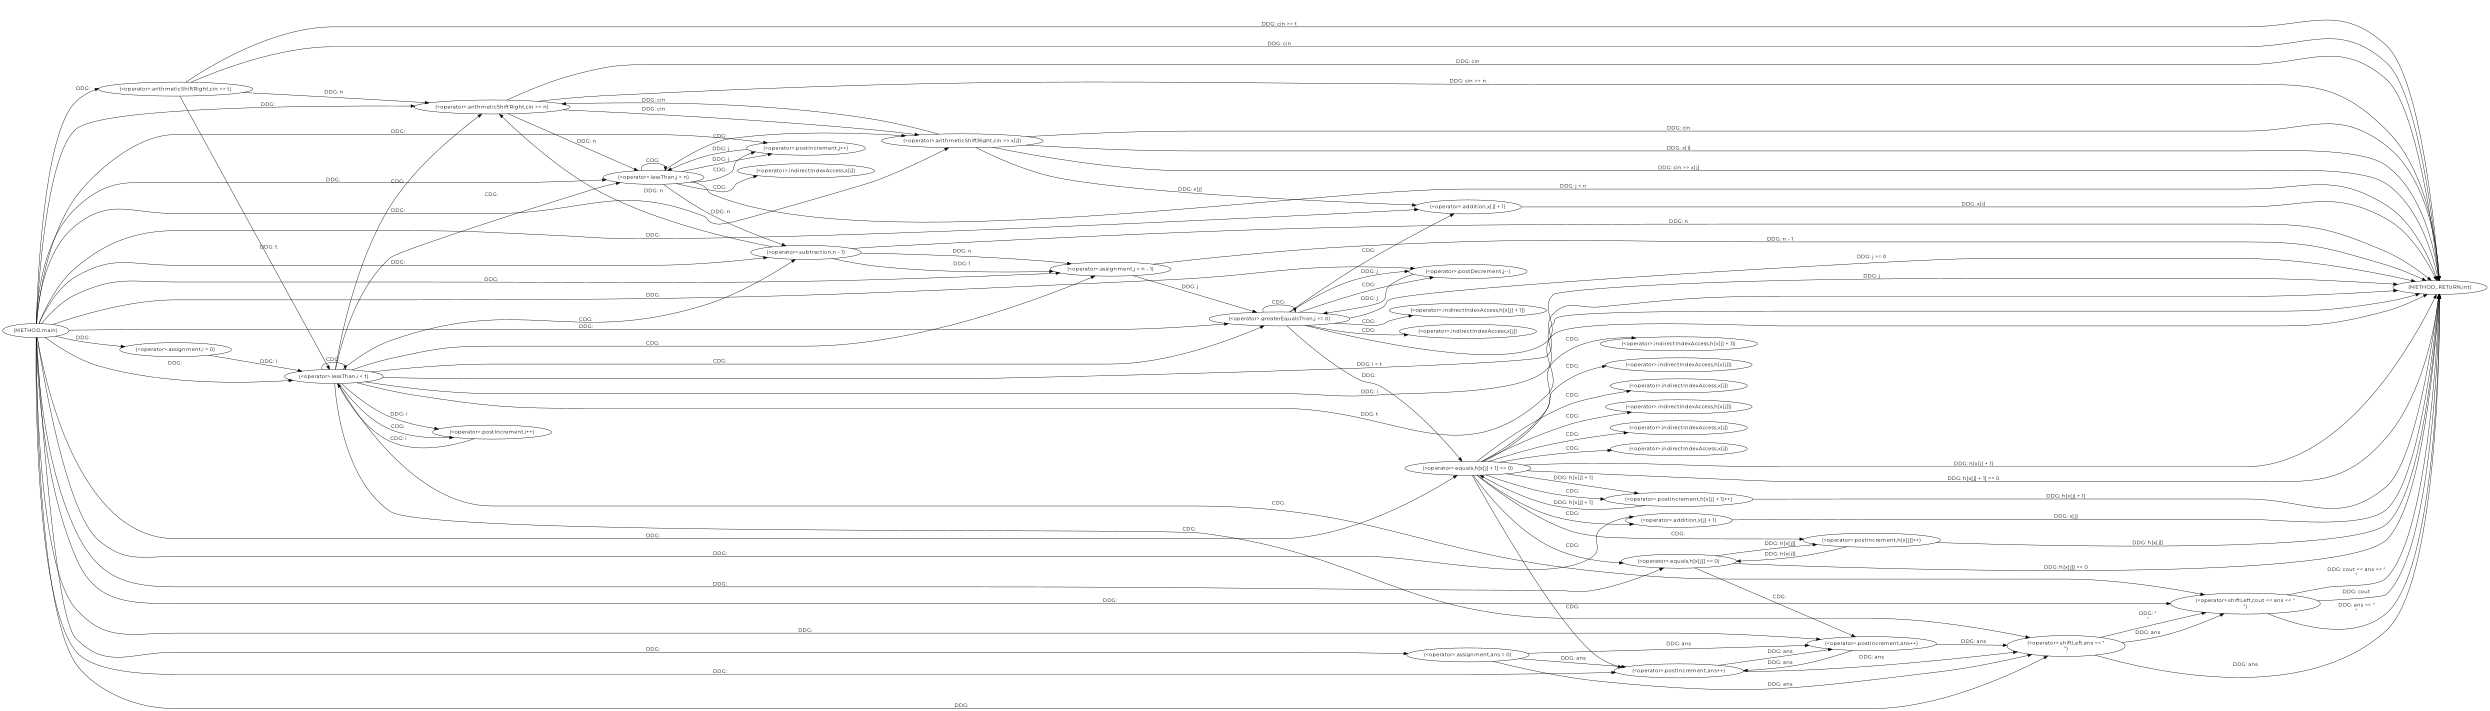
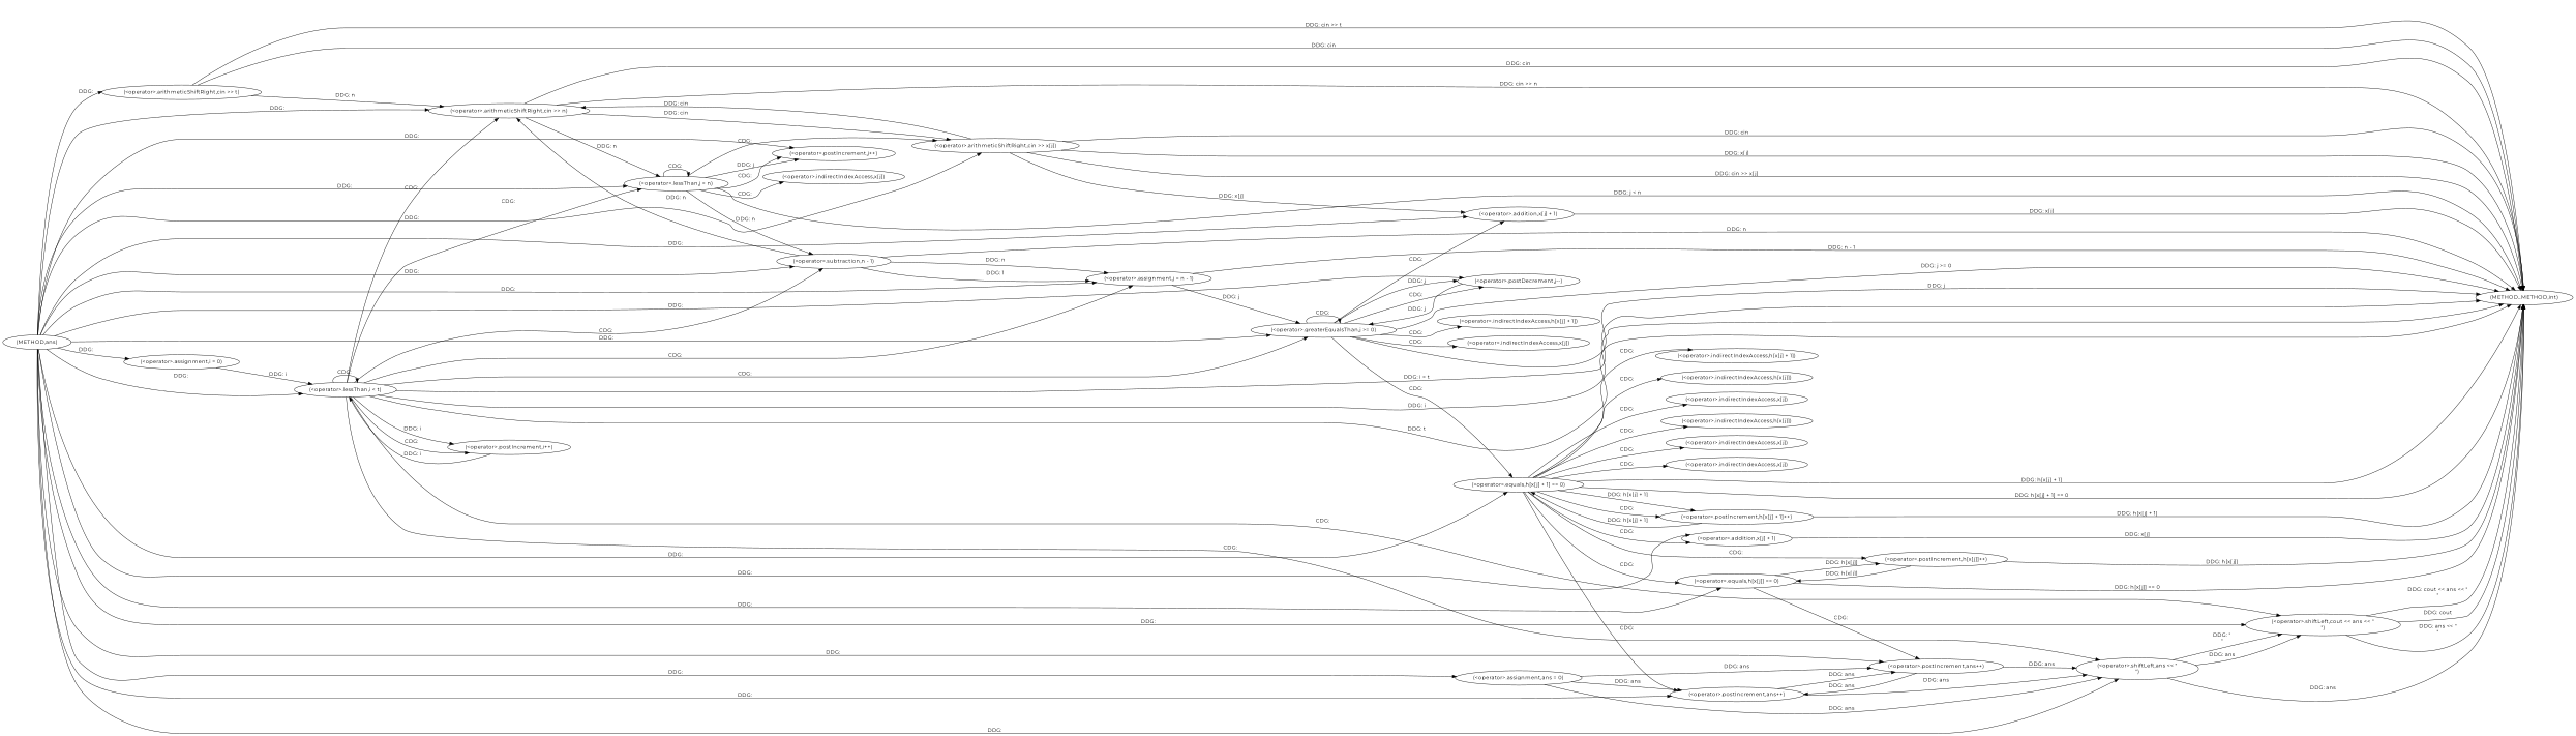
  digraph {
    fontname=Montserrat
    rankdir=LR
    node [fontname=Montserrat]
    edge [fontname=Montserrat]
-   n1 [label="(METHOD,main)"]
+   n1 [label="(METHOD,ans)"]
    n2 [label="(<operator>.arithmeticShiftRight,cin >> t)"]
    n3 [label="(<operator>.assignment,i = 0)"]
    n4 [label="(<operator>.lessThan,i < t)"]
    n5 [label="(<operator>.arithmeticShiftRight,cin >> n)"]
    n6 [label="(<operator>.assignment,ans = 0)"]
    n7 [label="(<operator>.shiftLeft,cout << ans << \"\n\")"]
    n8 [label="(<operator>.lessThan,j < n)"]
    n9 [label="(<operator>.postIncrement,j++)"]
    n10 [label="(<operator>.assignment,j = n - 1)"]
    n11 [label="(<operator>.greaterEqualsThan,j >= 0)"]
    n12 [label="(<operator>.postDecrement,j--)"]
    n13 [label="(<operator>.arithmeticShiftRight,cin >> x[j])"]
    n14 [label="(<operator>.shiftLeft,ans << \"\n\")"]
    n15 [label="(<operator>.subtraction,n - 1)"]
    n16 [label="(<operator>.equals,h[x[j] + 1] == 0)"]
    n17 [label="(<operator>.postIncrement,ans++)"]
    n18 [label="(<operator>.addition,x[j] + 1)"]
    n19 [label="(<operator>.equals,h[x[j]] == 0)"]
    n20 [label="(<operator>.addition,x[j] + 1)"]
    n21 [label="(<operator>.postIncrement,ans++)"]
-   n22 [label="(METHOD_RETURN,int)"]
+   n22 [label="(METHOD_METHOD,int)"]
    n23 [label="(<operator>.postIncrement,i++)"]
    n24 [label="(<operator>.indirectIndexAccess,x[j])"]
    n25 [label="(<operator>.indirectIndexAccess,h[x[j] + 1])"]
    n26 [label="(<operator>.indirectIndexAccess,x[j])"]
    n27 [label="(<operator>.postIncrement,h[x[j] + 1]++)"]
    n28 [label="(<operator>.postIncrement,h[x[j]]++)"]
    n29 [label="(<operator>.indirectIndexAccess,h[x[j] + 1])"]
    n30 [label="(<operator>.indirectIndexAccess,h[x[j]])"]
    n31 [label="(<operator>.indirectIndexAccess,x[j])"]
    n32 [label="(<operator>.indirectIndexAccess,h[x[j]])"]
    n33 [label="(<operator>.indirectIndexAccess,x[j])"]
    n34 [label="(<operator>.indirectIndexAccess,x[j])"]
    n1 -> n2 [label="DDG: "]
    n1 -> n3 [label="DDG: "]
    n1 -> n4 [label="DDG: "]
    n1 -> n5 [label="DDG: "]
    n1 -> n6 [label="DDG: "]
    n1 -> n7 [label="DDG: "]
    n1 -> n8 [label="DDG: "]
    n1 -> n9 [label="DDG: "]
    n1 -> n10 [label="DDG: "]
    n1 -> n11 [label="DDG: "]
    n1 -> n12 [label="DDG: "]
    n1 -> n13 [label="DDG: "]
    n1 -> n14 [label="DDG: "]
    n1 -> n15 [label="DDG: "]
    n1 -> n16 [label="DDG: "]
    n1 -> n17 [label="DDG: "]
    n1 -> n18 [label="DDG: "]
    n1 -> n19 [label="DDG: "]
    n1 -> n20 [label="DDG: "]
    n1 -> n21 [label="DDG: "]
-   n2 -> n4 [label="DDG: t"]
    n2 -> n5 [label="DDG: n"]
    n2 -> n22 [label="DDG: cin"]
    n2 -> n22 [label="DDG: cin >> t"]
    n3 -> n4 [label="DDG: i"]
    n4 -> n4 [label="CDG: "]
    n4 -> n5 [label="CDG: "]
    n4 -> n7 [label="CDG: "]
    n4 -> n8 [label="CDG: "]
    n4 -> n10 [label="CDG: "]
    n4 -> n11 [label="CDG: "]
    n4 -> n14 [label="CDG: "]
    n4 -> n15 [label="CDG: "]
    n4 -> n22 [label="DDG: i"]
    n4 -> n22 [label="DDG: t"]
    n4 -> n22 [label="DDG: i < t"]
    n4 -> n23 [label="DDG: i"]
    n4 -> n23 [label="CDG: "]
    n5 -> n8 [label="DDG: n"]
    n5 -> n13 [label="DDG: cin"]
    n5 -> n22 [label="DDG: cin"]
    n5 -> n22 [label="DDG: cin >> n"]
    n6 -> n14 [label="DDG: ans"]
    n6 -> n17 [label="DDG: ans"]
    n6 -> n21 [label="DDG: ans"]
    n7 -> n22 [label="DDG: ans << \"\n\""]
    n7 -> n22 [label="DDG: cout << ans << \"\n\""]
    n7 -> n22 [label="DDG: cout"]
    n8 -> n8 [label="CDG: "]
    n8 -> n9 [label="DDG: j"]
    n8 -> n9 [label="CDG: "]
    n8 -> n13 [label="CDG: "]
    n8 -> n15 [label="DDG: n"]
    n8 -> n22 [label="DDG: j < n"]
    n8 -> n24 [label="CDG: "]
-   n9 -> n8 [label="DDG: j"]
    n10 -> n11 [label="DDG: j"]
    n10 -> n22 [label="DDG: n - 1"]
    n11 -> n11 [label="CDG: "]
    n11 -> n12 [label="DDG: j"]
    n11 -> n12 [label="CDG: "]
-   n11 -> n16 [label="DDG: "]
+   n11 -> n16 [label="CDG: "]
    n11 -> n18 [label="CDG: "]
    n11 -> n22 [label="DDG: j"]
    n11 -> n22 [label="DDG: j >= 0"]
    n11 -> n25 [label="CDG: "]
    n11 -> n26 [label="CDG: "]
    n12 -> n11 [label="DDG: j"]
    n13 -> n5 [label="DDG: cin"]
    n13 -> n18 [label="DDG: x[j]"]
    n13 -> n22 [label="DDG: cin"]
    n13 -> n22 [label="DDG: x[j]"]
    n13 -> n22 [label="DDG: cin >> x[j]"]
    n14 -> n7 [label="DDG: ans"]
    n14 -> n7 [label="DDG: \"\n\""]
    n14 -> n22 [label="DDG: ans"]
    n15 -> n5 [label="DDG: n"]
    n15 -> n10 [label="DDG: 1"]
    n15 -> n10 [label="DDG: n"]
    n15 -> n22 [label="DDG: n"]
    n16 -> n17 [label="CDG: "]
    n16 -> n19 [label="CDG: "]
    n16 -> n20 [label="CDG: "]
    n16 -> n22 [label="DDG: h[x[j] + 1]"]
    n16 -> n22 [label="DDG: h[x[j] + 1] == 0"]
    n16 -> n27 [label="DDG: h[x[j] + 1]"]
    n16 -> n27 [label="CDG: "]
    n16 -> n28 [label="CDG: "]
    n16 -> n29 [label="CDG: "]
    n16 -> n30 [label="CDG: "]
    n16 -> n31 [label="CDG: "]
    n16 -> n32 [label="CDG: "]
    n16 -> n33 [label="CDG: "]
    n16 -> n34 [label="CDG: "]
    n17 -> n14 [label="DDG: ans"]
    n17 -> n21 [label="DDG: ans"]
    n18 -> n22 [label="DDG: x[j]"]
    n19 -> n21 [label="CDG: "]
    n19 -> n22 [label="DDG: h[x[j]] == 0"]
    n19 -> n28 [label="DDG: h[x[j]]"]
    n20 -> n22 [label="DDG: x[j]"]
    n21 -> n14 [label="DDG: ans"]
    n21 -> n17 [label="DDG: ans"]
-   n23 -> n4 [label="CDG: i"]
+   n23 -> n4 [label="DDG: i"]
    n27 -> n16 [label="DDG: h[x[j] + 1]"]
    n27 -> n22 [label="DDG: h[x[j] + 1]"]
    n28 -> n19 [label="DDG: h[x[j]]"]
    n28 -> n22 [label="DDG: h[x[j]]"]
  }
